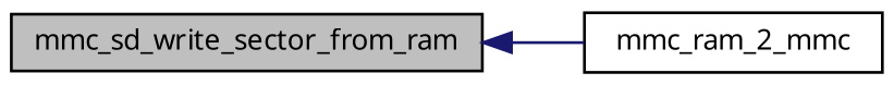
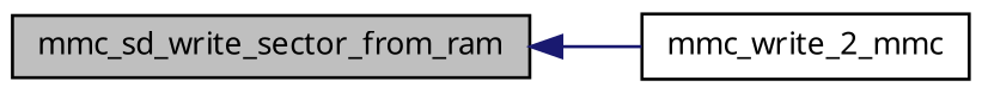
  digraph {
    rankdir=LR
    node [color=black fontname="FreeSans.ttf" fontsize=10 shape=record style=filled]
    n1 [fillcolor=grey75 fontcolor=black height=0.2 label=mmc_sd_write_sector_from_ram width=0.4]
-   n2 [fillcolor=white height=0.2 label=mmc_ram_2_mmc width=0.4]
+   n2 [fillcolor=white height=0.2 label=mmc_write_2_mmc width=0.4]
    n1 -> n2 [color=midnightblue dir=back fontname="FreeSans.ttf" fontsize=10 labelfontname="FreeSans.ttf" labelfontsize=10 style=solid]
  }
